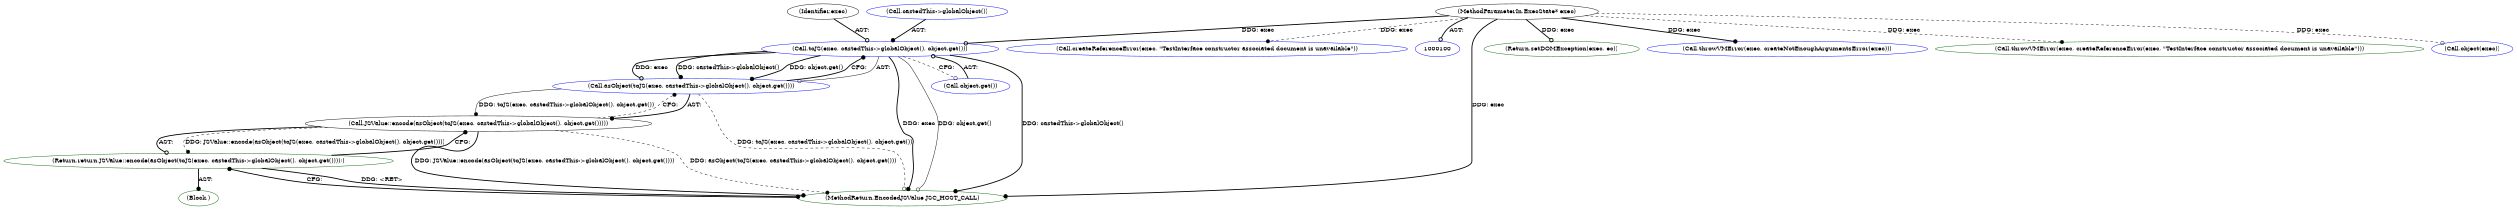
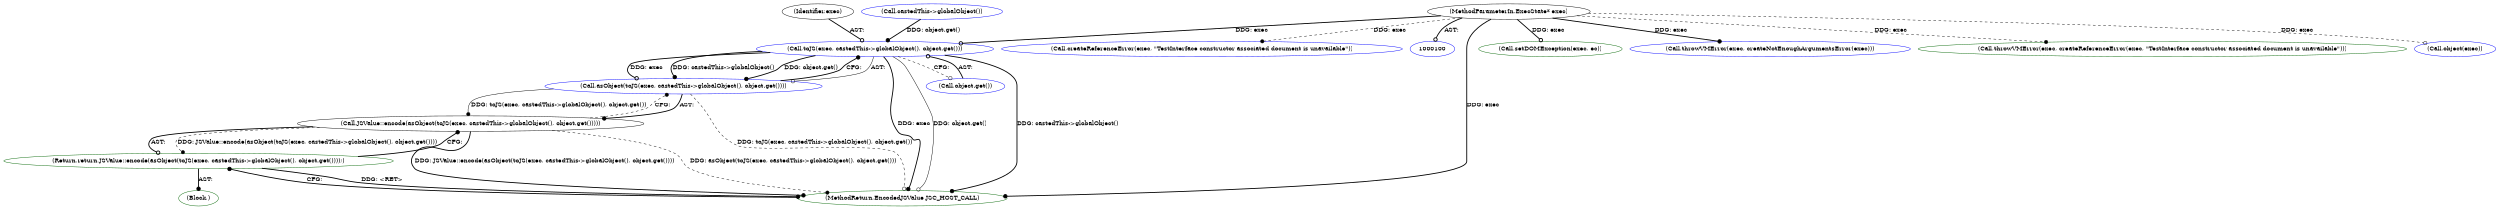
  digraph {
    node [color=blue]
    edge [arrowhead=dot style=bold]
    n1 [label="(Call,toJS(exec, castedThis->globalObject(), object.get()))"]
    n2 [label="(Call,asObject(toJS(exec, castedThis->globalObject(), object.get())))"]
    n3 [color=darkgreen label="(MethodReturn,EncodedJSValue JSC_HOST_CALL)"]
    n4 [label="(Call,object.get())"]
    n5 [color=black label="(Call,JSValue::encode(asObject(toJS(exec, castedThis->globalObject(), object.get()))))"]
    n6 [color=darkgreen label="(Return,return JSValue::encode(asObject(toJS(exec, castedThis->globalObject(), object.get())));)"]
    n7 [color=black label="(MethodParameterIn,ExecState* exec)"]
-   n8 [color=darkgreen label="(Return,setDOMException(exec, ec))"]
+   n8 [color=darkgreen label="(Call,setDOMException(exec, ec))"]
    n9 [label="(Call,throwVMError(exec, createNotEnoughArgumentsError(exec)))"]
    n10 [color=darkgreen label="(Call,throwVMError(exec, createReferenceError(exec, \"TestInterface constructor associated document is unavailable\")))"]
    n11 [label="(Call,object(exec))"]
    n12 [label="(Call,createReferenceError(exec, \"TestInterface constructor associated document is unavailable\"))"]
    1000100
    n14 [color=darkgreen label="(Block,)"]
    n15 [color=black label="(Identifier,exec)"]
    n16 [label="(Call,castedThis->globalObject())"]
    n1 -> n2 [arrowhead=odot label="AST: " style=solid]
    n1 -> n2 [arrowhead=odot label="DDG: exec"]
    n1 -> n2 [label="DDG: castedThis->globalObject()"]
    n1 -> n2 [label="DDG: object.get()"]
    n1 -> n3 [arrowhead=odot label="DDG: object.get()" style=solid]
    n1 -> n3 [label="DDG: castedThis->globalObject()"]
    n1 -> n3 [label="DDG: exec"]
    n1 -> n4 [arrowhead=odot label="CFG: " style=dashed]
    n2 -> n1 [label="CFG: "]
    n2 -> n3 [arrowhead=odot label="DDG: toJS(exec, castedThis->globalObject(), object.get())" style=dashed]
    n2 -> n5 [label="AST: "]
    n2 -> n5 [label="DDG: toJS(exec, castedThis->globalObject(), object.get())" style=solid]
    n3 -> n6 [label="CFG: "]
    n4 -> n1 [arrowhead=odot label="AST: "]
    n5 -> n2 [label="CFG: " style=dashed]
    n5 -> n3 [label="DDG: JSValue::encode(asObject(toJS(exec, castedThis->globalObject(), object.get())))"]
    n5 -> n3 [label="DDG: asObject(toJS(exec, castedThis->globalObject(), object.get()))" style=dashed]
    n5 -> n6 [arrowhead=odot label="AST: "]
    n5 -> n6 [label="DDG: JSValue::encode(asObject(toJS(exec, castedThis->globalObject(), object.get())))" style=dashed]
    n6 -> n3 [label="DDG: <RET>"]
    n6 -> n5 [label="CFG: "]
    n6 -> n14 [label="AST: "]
    n7 -> n1 [arrowhead=odot label="DDG: exec"]
    n7 -> n3 [label="DDG: exec"]
    n7 -> n8 [arrowhead=odot label="DDG: exec"]
    n7 -> n9 [label="DDG: exec"]
    n7 -> n10 [label="DDG: exec" style=dashed]
    n7 -> n11 [arrowhead=odot label="DDG: exec" style=dashed]
    n7 -> n12 [label="DDG: exec" style=dashed]
    n7 -> 1000100 [arrowhead=odot label="AST: "]
    n15 -> n1 [arrowhead=odot label="AST: "]
-   n16 -> n1 [label="AST: "]
+   n16 -> n1 [label="DDG: object.get()"]
  }
